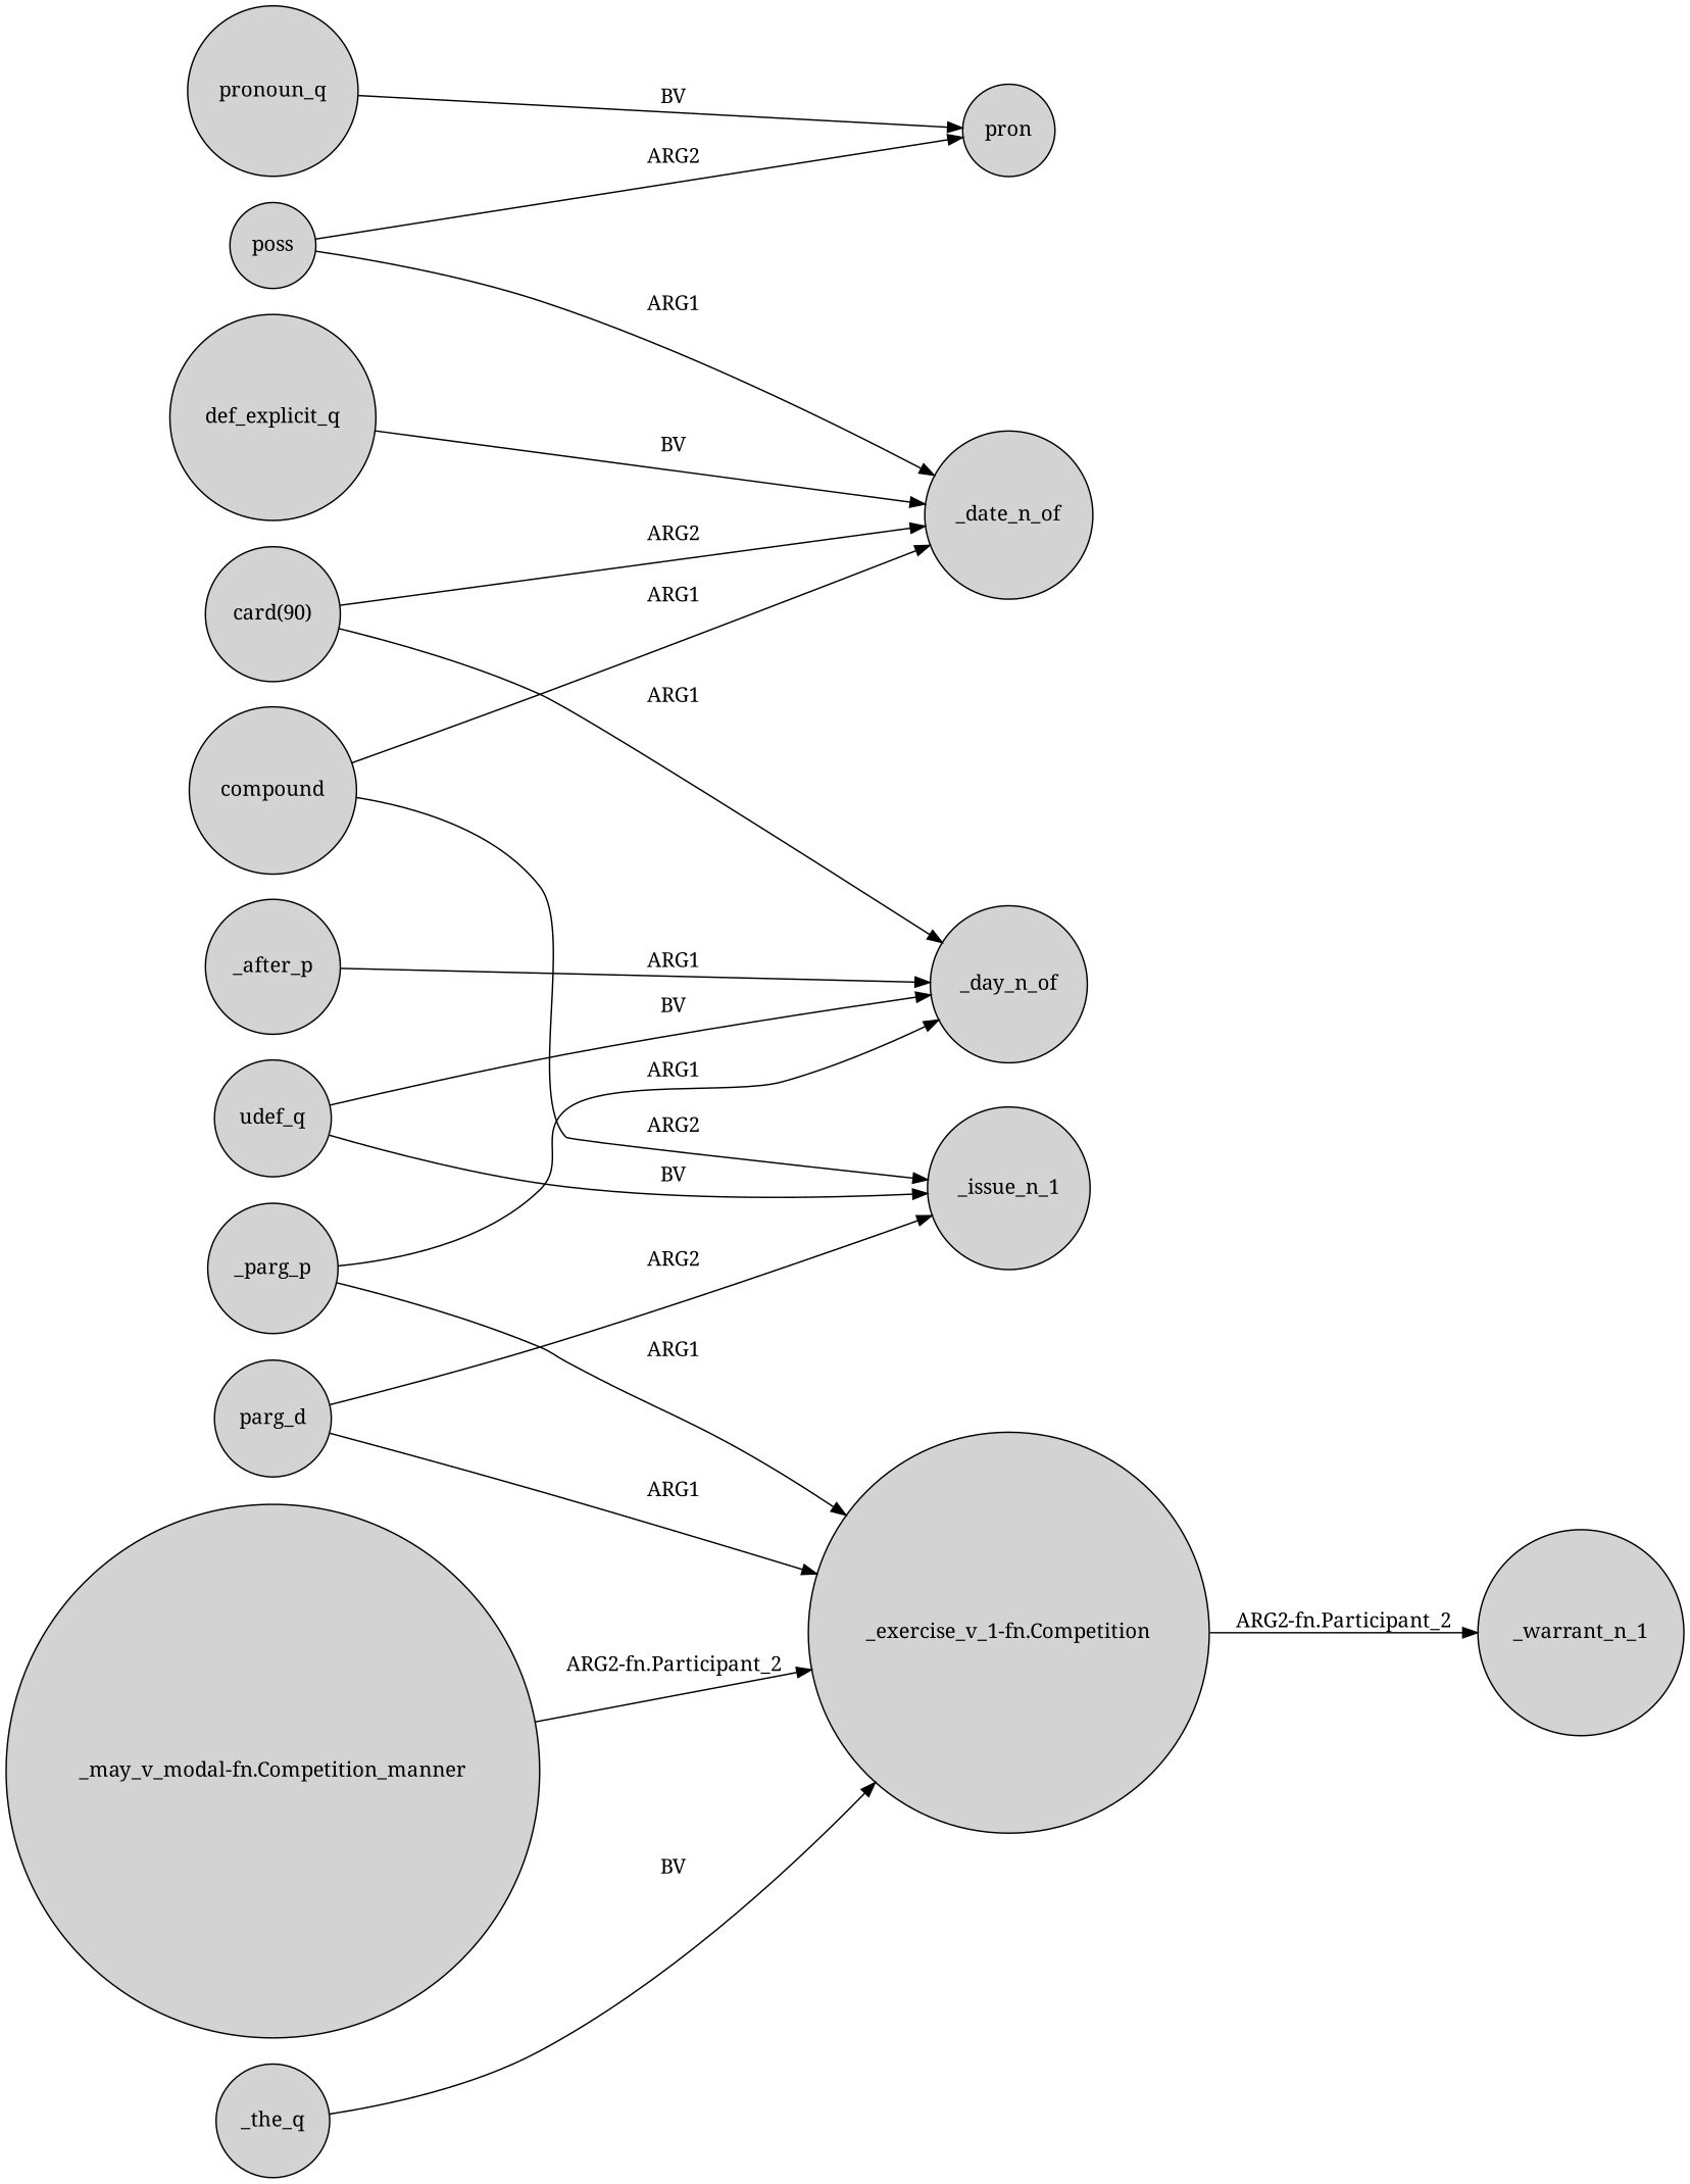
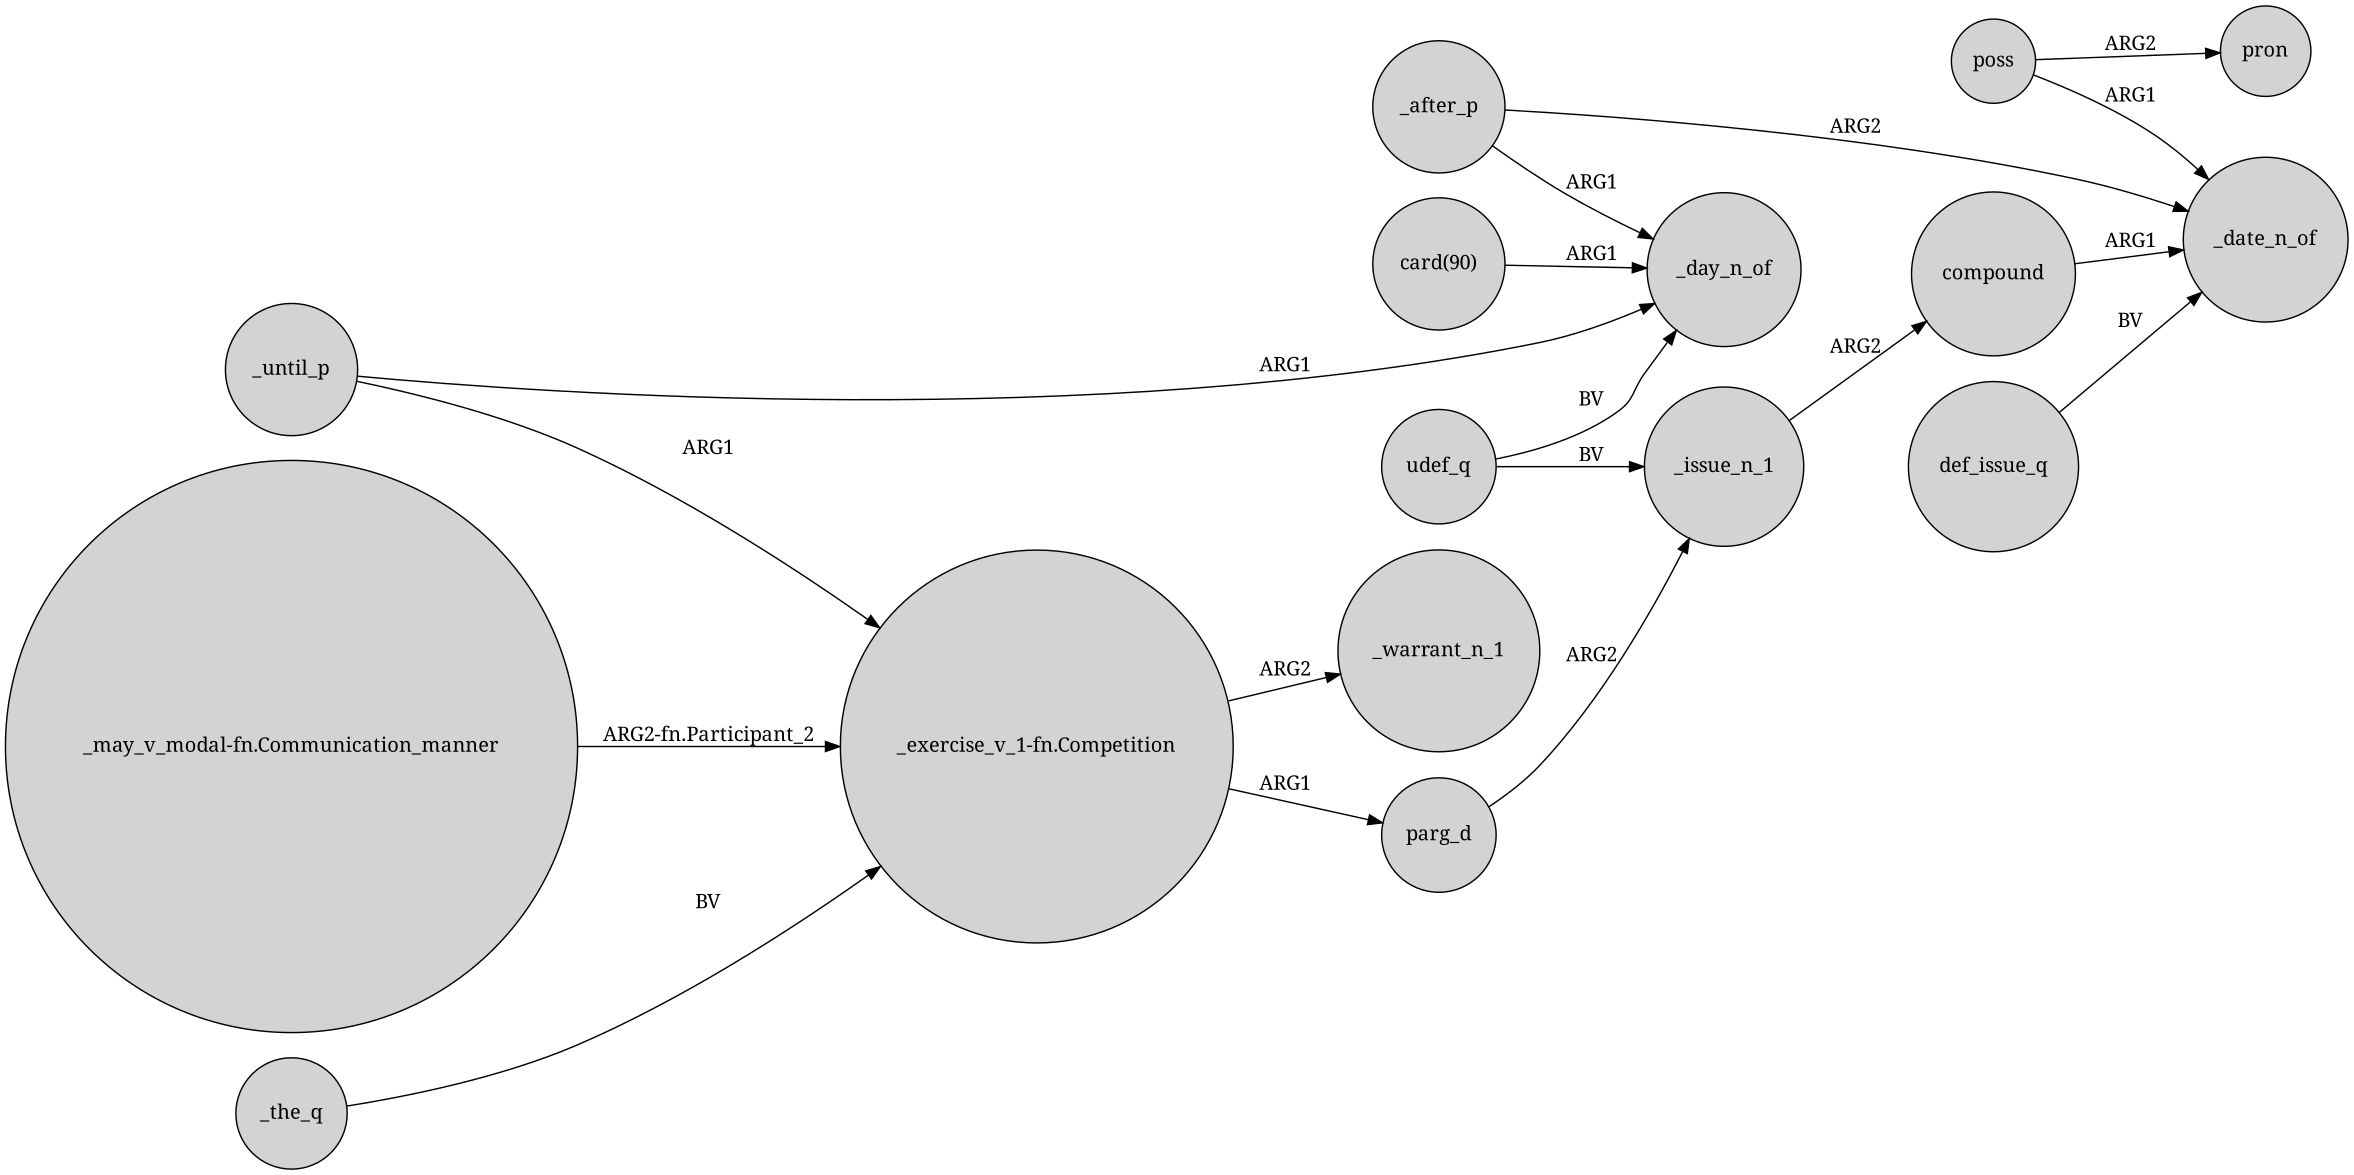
  digraph {
    fontname="Noto Serif"
    rankdir=LR
    node [fontname="Noto Serif" shape=circle style=filled]
    edge [fontname="Noto Serif"]
    udef_q
    _issue_n_1
    _day_n_of
    compound
    _date_n_of
    parg_d
    "_exercise_v_1-fn.Competition"
    _warrant_n_1
-   _until_p [label=_parg_p]
+   _until_p
    poss
    pron
-   "_may_v_modal-fn.Communication_manner" [label="_may_v_modal-fn.Competition_manner"]
+   "_may_v_modal-fn.Communication_manner"
    "card(90)"
    _the_q
    _after_p
-   pronoun_q
-   def_explicit_q
+   def_explicit_q [label=def_issue_q]
    udef_q -> _issue_n_1 [label=BV]
    udef_q -> _day_n_of [label=BV]
-   compound -> _issue_n_1 [label=ARG2]
+   _issue_n_1 -> compound [label=ARG2]
    compound -> _date_n_of [label=ARG1]
    parg_d -> _issue_n_1 [label=ARG2]
-   parg_d -> "_exercise_v_1-fn.Competition" [label=ARG1]
-   "_exercise_v_1-fn.Competition" -> _warrant_n_1 [label="ARG2-fn.Participant_2"]
+   "_exercise_v_1-fn.Competition" -> parg_d [label=ARG1]
+   "_exercise_v_1-fn.Competition" -> _warrant_n_1 [label=ARG2]
    _until_p -> _day_n_of [label=ARG1]
    _until_p -> "_exercise_v_1-fn.Competition" [label=ARG1]
    poss -> _date_n_of [label=ARG1]
    poss -> pron [label=ARG2]
    "_may_v_modal-fn.Communication_manner" -> "_exercise_v_1-fn.Competition" [label="ARG2-fn.Participant_2"]
    "card(90)" -> _day_n_of [label=ARG1]
    _the_q -> "_exercise_v_1-fn.Competition" [label=BV]
    _after_p -> _day_n_of [label=ARG1]
-   "card(90)" -> _date_n_of [label=ARG2]
-   pronoun_q -> pron [label=BV]
+   _after_p -> _date_n_of [label=ARG2]
    def_explicit_q -> _date_n_of [label=BV]
  }
